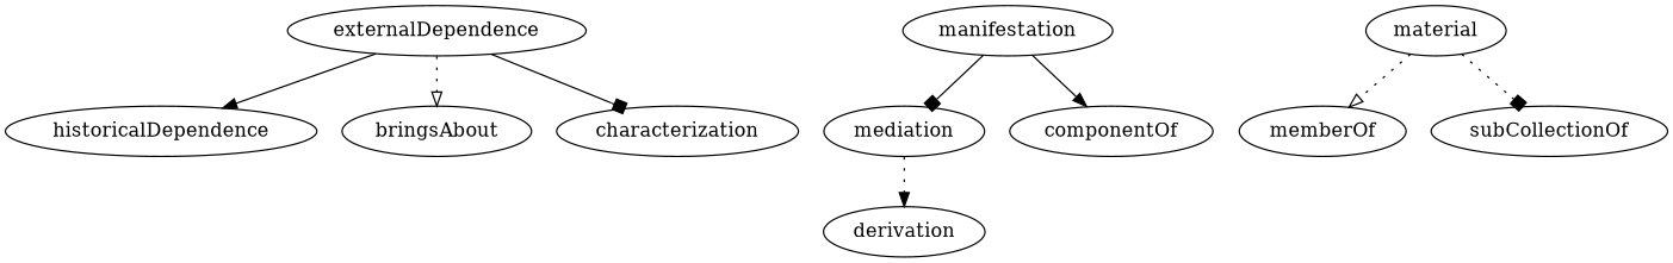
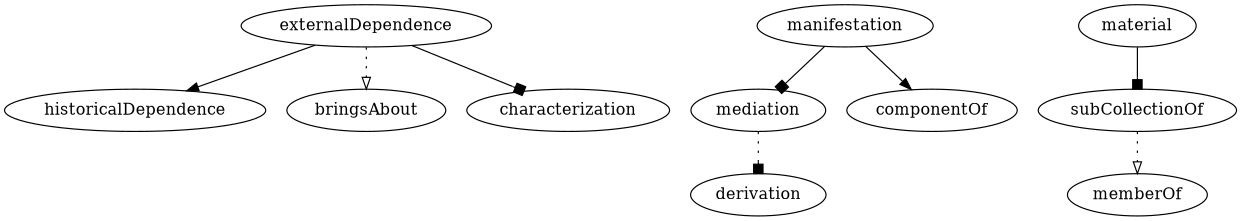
  strict digraph {
    fontname="DejaVu Serif"
    node [fontname="DejaVu Serif"]
    edge [arrowhead=normal fontname="DejaVu Serif" style=solid]
    externalDependence
    historicalDependence
    bringsAbout
    characterization
    manifestation
    mediation
    componentOf
    derivation
    material
    memberOf
    subCollectionOf
    externalDependence -> historicalDependence
    externalDependence -> bringsAbout [arrowhead=onormal style=dotted]
    externalDependence -> characterization [arrowhead=box]
    manifestation -> mediation [arrowhead=box]
    manifestation -> componentOf
-   mediation -> derivation [style=dotted]
-   material -> memberOf [arrowhead=onormal style=dotted]
-   material -> subCollectionOf [arrowhead=box style=dotted]
+   mediation -> derivation [arrowhead=box style=dotted]
+   subCollectionOf -> memberOf [arrowhead=onormal style=dotted]
+   material -> subCollectionOf [arrowhead=box]
  }
